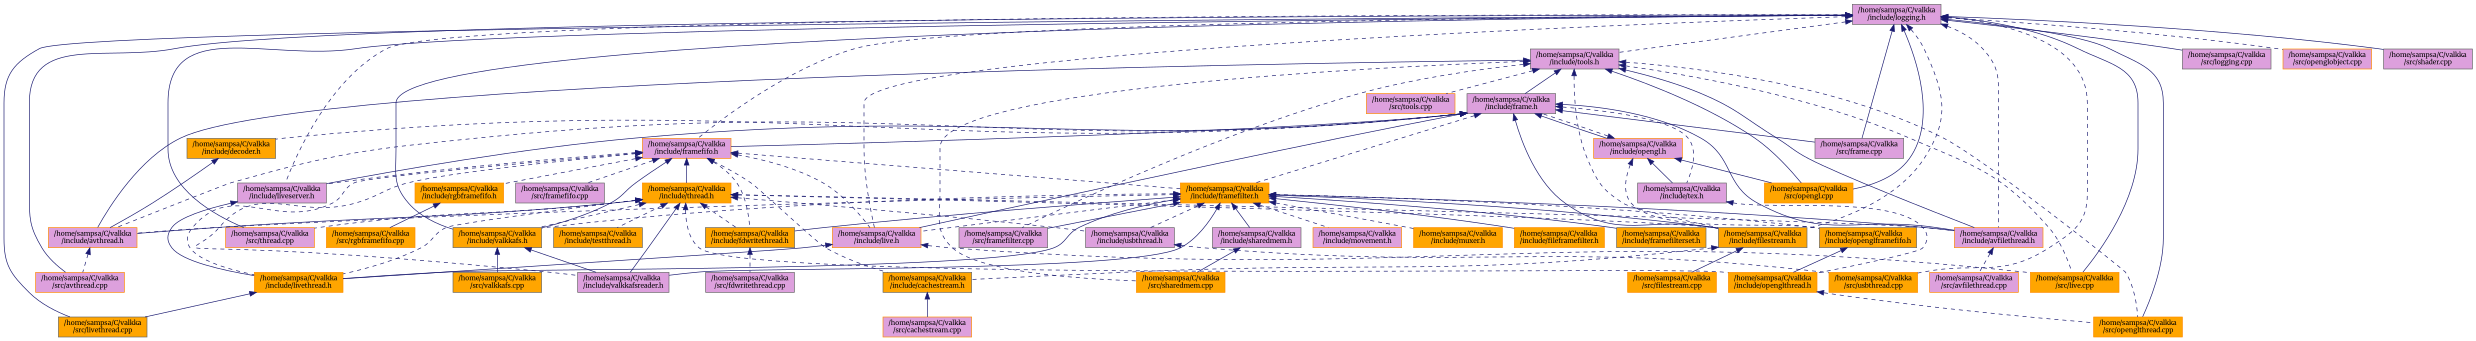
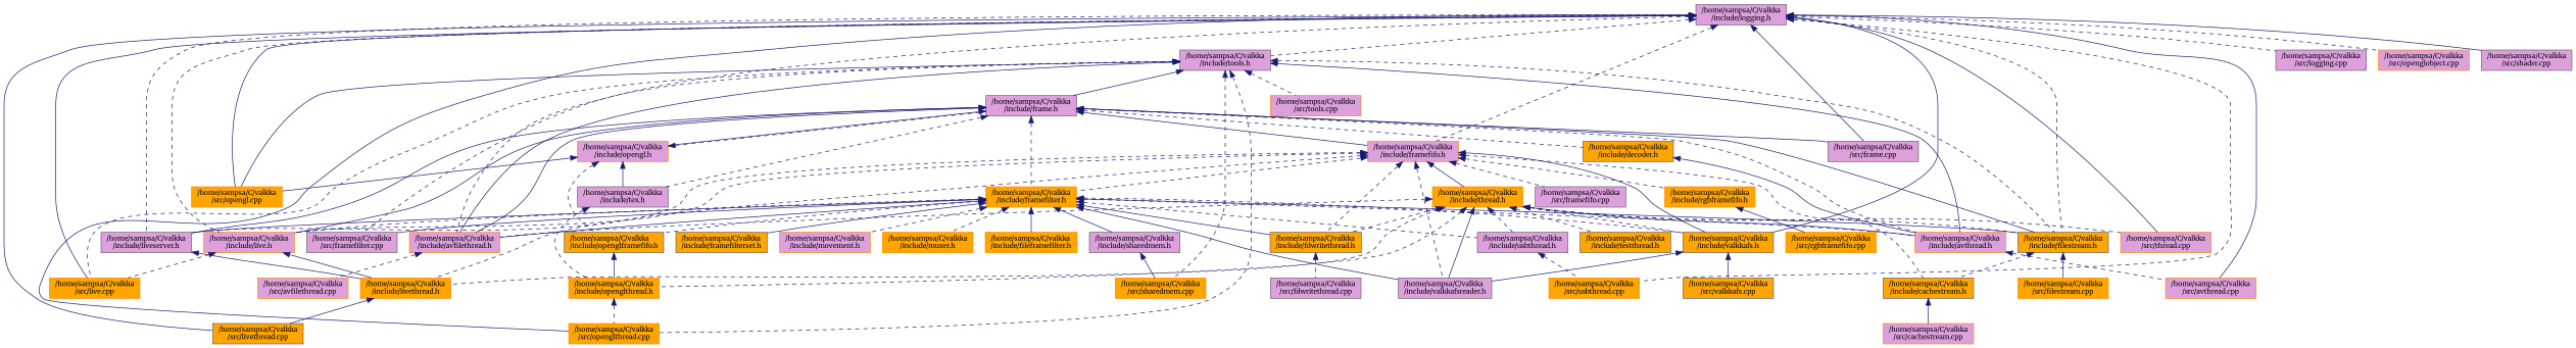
  digraph {
    fontname=Merriweather
    node [color=darkorange fillcolor=plum fontname=Merriweather fontsize=10 shape=record style=filled]
    edge [color=midnightblue dir=back fontname=Merriweather fontsize=10 labelfontname=Helvetica labelfontsize=10 style=dashed]
    n1 [color=gray40 fontcolor=black height=0.2 label="/home/sampsa/C/valkka\l/include/logging.h" width=0.4]
    n2 [color=gray40 height=0.2 label="/home/sampsa/C/valkka\l/include/tools.h" width=0.4]
    n3 [height=0.2 label="/home/sampsa/C/valkka\l/include/avfilethread.h" width=0.4]
    n4 [fillcolor=orange height=0.2 label="/home/sampsa/C/valkka\l/src/openglthread.cpp" width=0.4]
    n5 [fillcolor=orange height=0.2 label="/home/sampsa/C/valkka\l/src/opengl.cpp" width=0.4]
    n6 [height=0.2 label="/home/sampsa/C/valkka\l/include/framefifo.h" width=0.4]
    n7 [height=0.2 label="/home/sampsa/C/valkka\l/src/avthread.cpp" width=0.4]
    n8 [color=gray40 fillcolor=orange height=0.2 label="/home/sampsa/C/valkka\l/include/filestream.h" width=0.4]
    n9 [color=gray40 fillcolor=orange height=0.2 label="/home/sampsa/C/valkka\l/src/livethread.cpp" width=0.4]
    n10 [fillcolor=orange height=0.2 label="/home/sampsa/C/valkka\l/src/usbthread.cpp" width=0.4]
    n11 [color=gray40 fillcolor=orange height=0.2 label="/home/sampsa/C/valkka\l/include/valkkafs.h" width=0.4]
    n12 [height=0.2 label="/home/sampsa/C/valkka\l/src/thread.cpp" width=0.4]
    n13 [height=0.2 label="/home/sampsa/C/valkka\l/include/live.h" width=0.4]
    n14 [fillcolor=orange height=0.2 label="/home/sampsa/C/valkka\l/src/live.cpp" width=0.4]
    n15 [color=gray40 height=0.2 label="/home/sampsa/C/valkka\l/include/liveserver.h" width=0.4]
    n16 [color=gray40 height=0.2 label="/home/sampsa/C/valkka\l/src/frame.cpp" width=0.4]
    n17 [color=gray40 height=0.2 label="/home/sampsa/C/valkka\l/src/logging.cpp" width=0.4]
    n18 [height=0.2 label="/home/sampsa/C/valkka\l/src/openglobject.cpp" width=0.4]
    n19 [color=gray40 height=0.2 label="/home/sampsa/C/valkka\l/src/shader.cpp" width=0.4]
    n20 [color=gray40 height=0.2 label="/home/sampsa/C/valkka\l/include/frame.h" width=0.4]
    n21 [height=0.2 label="/home/sampsa/C/valkka\l/include/avthread.h" width=0.4]
    n22 [fillcolor=orange height=0.2 label="/home/sampsa/C/valkka\l/src/sharedmem.cpp" width=0.4]
    n23 [color=gray40 height=0.2 label="/home/sampsa/C/valkka\l/src/framefilter.cpp" width=0.4]
    n24 [height=0.2 label="/home/sampsa/C/valkka\l/src/tools.cpp" width=0.4]
    n25 [height=0.2 label="/home/sampsa/C/valkka\l/src/avfilethread.cpp" width=0.4]
    n26 [fillcolor=orange height=0.2 label="/home/sampsa/C/valkka\l/include/framefilter.h" width=0.4]
    n27 [fillcolor=orange height=0.2 label="/home/sampsa/C/valkka\l/include/thread.h" width=0.4]
    n28 [color=gray40 fillcolor=orange height=0.2 label="/home/sampsa/C/valkka\l/include/cachestream.h" width=0.4]
    n29 [color=gray40 fillcolor=orange height=0.2 label="/home/sampsa/C/valkka\l/include/fdwritethread.h" width=0.4]
    n30 [fillcolor=orange height=0.2 label="/home/sampsa/C/valkka\l/include/livethread.h" width=0.4]
    n31 [color=gray40 height=0.2 label="/home/sampsa/C/valkka\l/include/valkkafsreader.h" width=0.4]
    n32 [fillcolor=orange height=0.2 label="/home/sampsa/C/valkka\l/include/rgbframefifo.h" width=0.4]
    n33 [color=gray40 height=0.2 label="/home/sampsa/C/valkka\l/src/framefifo.cpp" width=0.4]
    n34 [fillcolor=orange height=0.2 label="/home/sampsa/C/valkka\l/src/filestream.cpp" width=0.4]
    n35 [color=gray40 fillcolor=orange height=0.2 label="/home/sampsa/C/valkka\l/src/valkkafs.cpp" width=0.4]
    n36 [height=0.2 label="/home/sampsa/C/valkka\l/include/opengl.h" width=0.4]
    n37 [color=gray40 height=0.2 label="/home/sampsa/C/valkka\l/include/tex.h" width=0.4]
    n38 [color=gray40 fillcolor=orange height=0.2 label="/home/sampsa/C/valkka\l/include/decoder.h" width=0.4]
    n39 [color=gray40 fillcolor=orange height=0.2 label="/home/sampsa/C/valkka\l/include/openglframefifo.h" width=0.4]
    n40 [fillcolor=orange height=0.2 label="/home/sampsa/C/valkka\l/include/openglthread.h" width=0.4]
    n41 [color=gray40 height=0.2 label="/home/sampsa/C/valkka\l/include/usbthread.h" width=0.4]
    n42 [fillcolor=orange height=0.2 label="/home/sampsa/C/valkka\l/include/fileframefilter.h" width=0.4]
    n43 [color=gray40 fillcolor=orange height=0.2 label="/home/sampsa/C/valkka\l/include/framefilterset.h" width=0.4]
    n44 [height=0.2 label="/home/sampsa/C/valkka\l/include/movement.h" width=0.4]
    n45 [fillcolor=orange height=0.2 label="/home/sampsa/C/valkka\l/include/muxer.h" width=0.4]
    n46 [color=gray40 height=0.2 label="/home/sampsa/C/valkka\l/include/sharedmem.h" width=0.4]
    n47 [color=gray40 fillcolor=orange height=0.2 label="/home/sampsa/C/valkka\l/include/testthread.h" width=0.4]
    n48 [height=0.2 label="/home/sampsa/C/valkka\l/src/cachestream.cpp" width=0.4]
    n49 [color=gray40 height=0.2 label="/home/sampsa/C/valkka\l/src/fdwritethread.cpp" width=0.4]
    n50 [fillcolor=orange height=0.2 label="/home/sampsa/C/valkka\l/src/rgbframefifo.cpp" width=0.4]
    n1 -> n2
    n1 -> n3
    n1 -> n4 [style=solid]
    n1 -> n5 [style=solid]
    n1 -> n6
    n1 -> n7 [style=solid]
    n1 -> n8
    n1 -> n9 [style=solid]
    n1 -> n10
    n1 -> n11 [style=solid]
    n1 -> n12 [style=solid]
    n1 -> n13
    n1 -> n14 [style=solid]
    n1 -> n15
    n1 -> n16 [style=solid]
-   n1 -> n17 [style=solid]
+   n1 -> n17
    n1 -> n18
    n1 -> n19 [style=solid]
    n2 -> n3 [style=solid]
    n2 -> n4
    n2 -> n5 [style=solid]
    n2 -> n8
    n2 -> n14
    n2 -> n20 [style=solid]
    n2 -> n21 [style=solid]
    n2 -> n22
    n2 -> n23
    n2 -> n24
    n3 -> n25
    n6 -> n11 [style=solid]
    n6 -> n13
    n6 -> n15
    n6 -> n26
    n6 -> n27 [style=solid]
    n6 -> n28
    n6 -> n29
    n6 -> n30
    n6 -> n31
    n6 -> n32
    n6 -> n33
    n8 -> n28
    n8 -> n34 [style=solid]
    n11 -> n31 [style=solid]
    n11 -> n35 [style=solid]
    n13 -> n14
    n13 -> n30 [style=solid]
    n15 -> n30 [style=solid]
    n20 -> n3 [style=solid]
    n20 -> n6 [style=solid]
    n20 -> n8 [style=solid]
    n20 -> n13 [style=solid]
    n20 -> n15 [style=solid]
    n20 -> n16 [style=solid]
    n20 -> n21
    n20 -> n26
    n20 -> n36 [style=solid]
    n20 -> n37
    n20 -> n38
    n21 -> n7
    n26 -> n3 [style=solid]
    n26 -> n8 [style=solid]
    n26 -> n11
    n26 -> n13
    n26 -> n21
    n26 -> n23 [style=solid]
    n26 -> n29 [style=solid]
-   n26 -> n30 [style=solid]
+   n26 -> n15 [style=solid]
    n26 -> n31 [style=solid]
    n26 -> n39
    n26 -> n41
    n26 -> n42 [style=solid]
    n26 -> n43 [style=solid]
    n26 -> n44
    n26 -> n45
    n26 -> n46 [style=solid]
    n27 -> n3
    n27 -> n8
    n27 -> n11
    n27 -> n12
    n27 -> n21 [style=solid]
    n27 -> n29
    n27 -> n30
    n27 -> n31 [style=solid]
    n27 -> n40
    n27 -> n41
    n27 -> n47
    n28 -> n48 [style=solid]
    n29 -> n49
    n30 -> n9 [style=solid]
    n32 -> n50 [style=solid]
    n36 -> n5 [style=solid]
    n36 -> n20
    n36 -> n37 [style=solid]
    n36 -> n39
    n37 -> n40
    n38 -> n21 [style=solid]
    n39 -> n40 [style=solid]
    n40 -> n4
    n41 -> n10
    n46 -> n22 [style=solid]
  }
